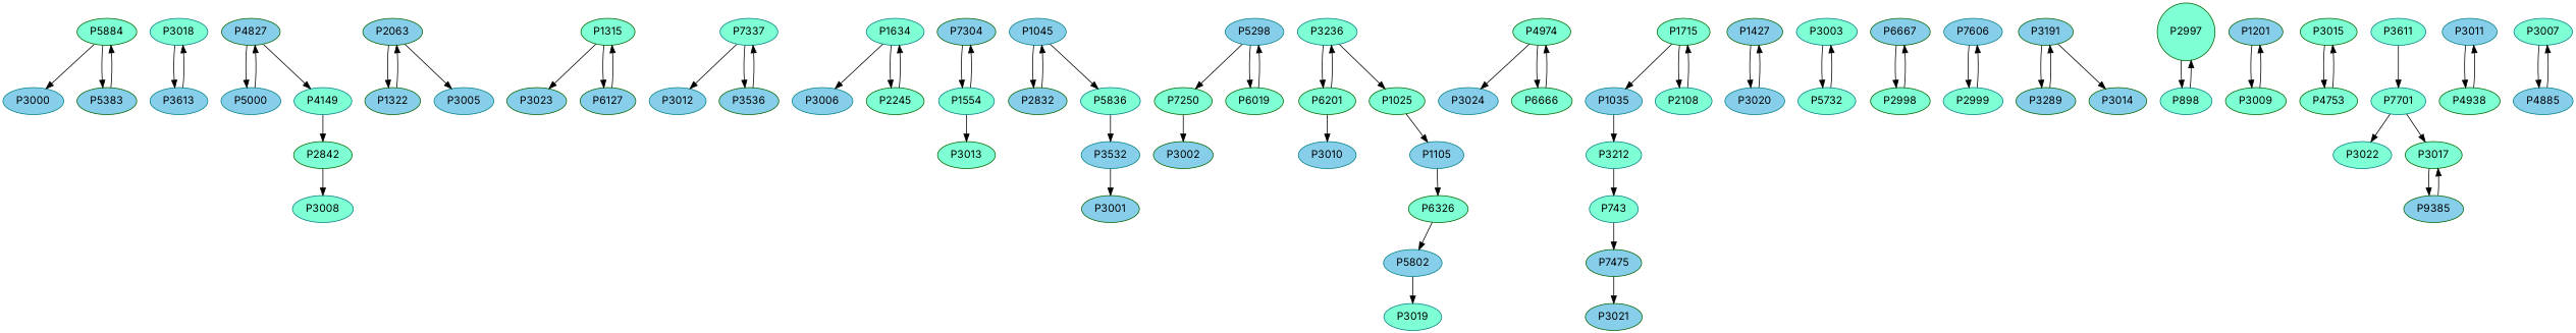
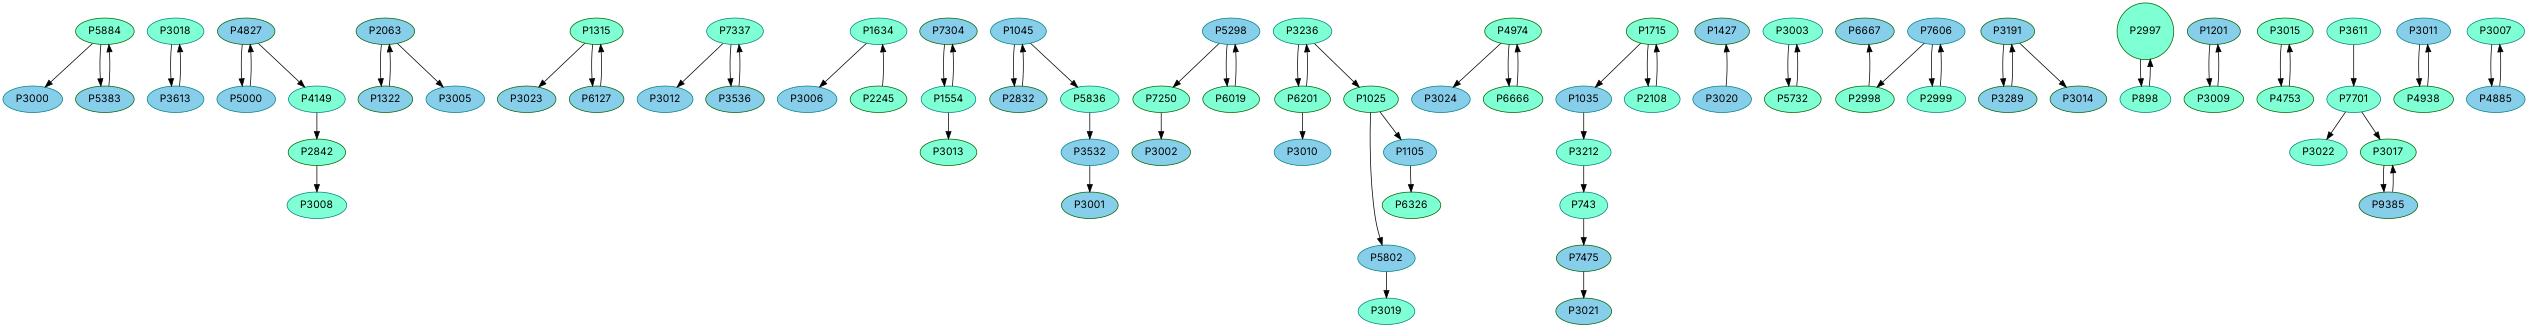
  digraph {
    fontname=Inter
    node [color=darkgreen fillcolor=aquamarine fontname=Inter style=filled]
    edge [fontname=Inter]
    P3000 [color=teal fillcolor=skyblue]
    P5884
    P5383 [fillcolor=skyblue]
    P3018 [color=teal]
    P3613 [color=teal fillcolor=skyblue]
    P4827 [fillcolor=skyblue]
    P5000 [color=teal fillcolor=skyblue]
    P4149 [color=teal]
    P2842
    P2063 [fillcolor=skyblue]
    P1322 [fillcolor=skyblue]
    P3005 [color=teal fillcolor=skyblue]
    P3023 [fillcolor=skyblue]
    P1315
    P6127 [fillcolor=skyblue]
    P7337 [color=teal]
    P3012 [color=teal fillcolor=skyblue]
    P3536 [fillcolor=skyblue]
    P1634 [color=teal]
    P3006 [color=teal fillcolor=skyblue]
    P2245
    P3008 [color=teal]
    P7304 [fillcolor=skyblue]
    P1554 [color=teal]
    P3013
    P1045 [color=teal fillcolor=skyblue]
    P2832 [fillcolor=skyblue]
    P5836 [color=teal]
    P3532 [color=teal fillcolor=skyblue]
    P5298 [color=teal fillcolor=skyblue]
    P7250
    P6019
    P3002 [fillcolor=skyblue]
    P5802 [color=teal fillcolor=skyblue]
    P3019 [color=teal]
    P3236 [color=teal]
    P6201
    P3010 [color=teal fillcolor=skyblue]
    P1025
    P3024 [color=teal fillcolor=skyblue]
    P4974
    P6666
    P3212 [color=teal]
    P743 [color=teal]
    P7475 [fillcolor=skyblue]
    P3021 [fillcolor=skyblue]
    P1427 [fillcolor=skyblue]
    P3020 [color=teal fillcolor=skyblue]
    P3003 [color=teal]
-   P5732 [color=teal]
+   P5732
    P6667 [fillcolor=skyblue]
    P2998
    P7606 [color=teal fillcolor=skyblue]
    P2999 [color=teal]
    P3191 [fillcolor=skyblue]
    P3289 [fillcolor=skyblue]
    P3014 [fillcolor=skyblue]
    P3001 [fillcolor=skyblue]
    P1105 [color=teal fillcolor=skyblue]
    P6326
    P1035 [color=teal fillcolor=skyblue]
    P1715
    P2108 [color=teal]
    P2997 [shape=circle]
    P898 [color=teal]
    P1201 [fillcolor=skyblue]
    P3009
    P3015
    P4753
    P7701 [color=teal]
    P3022 [color=teal]
    P3017
    P3611 [color=teal]
    n74 [fillcolor=skyblue label=P9385]
    P3011 [color=teal fillcolor=skyblue]
    P4938
    P3007 [color=teal]
    P4885 [color=teal fillcolor=skyblue]
    P5884 -> P3000
    P5884 -> P5383
    P5383 -> P5884
    P3018 -> P3613
    P3613 -> P3018
    P4827 -> P5000
    P4827 -> P4149
    P5000 -> P4827
    P4149 -> P2842
    P2842 -> P3008
    P2063 -> P1322
    P2063 -> P3005
    P1322 -> P2063
    P1315 -> P3023
    P1315 -> P6127
    P6127 -> P1315
    P7337 -> P3012
    P7337 -> P3536
    P3536 -> P7337
    P1634 -> P3006
-   P1634 -> P2245
    P2245 -> P1634
    P7304 -> P1554
    P1554 -> P7304
    P1554 -> P3013
    P1045 -> P2832
    P1045 -> P5836
    P2832 -> P1045
    P5836 -> P3532
    P3532 -> P3001
    P5298 -> P7250
    P5298 -> P6019
    P7250 -> P3002
    P6019 -> P5298
    P5802 -> P3019
    P3236 -> P6201
    P3236 -> P1025
    P6201 -> P3236
    P6201 -> P3010
    P1025 -> P1105
    P4974 -> P3024
    P4974 -> P6666
    P6666 -> P4974
    P3212 -> P743
    P743 -> P7475
    P7475 -> P3021
-   P1427 -> P3020
    P3020 -> P1427
    P3003 -> P5732
    P5732 -> P3003
-   P6667 -> P2998
+   P7606 -> P2998
    P2998 -> P6667
    P7606 -> P2999
    P2999 -> P7606
    P3191 -> P3289
    P3191 -> P3014
    P3289 -> P3191
    P1105 -> P6326
-   P6326 -> P5802
+   P1025 -> P5802
    P1035 -> P3212
    P1715 -> P1035
    P1715 -> P2108
    P2108 -> P1715
    P2997 -> P898
    P898 -> P2997
    P1201 -> P3009
    P3009 -> P1201
    P3015 -> P4753
    P4753 -> P3015
    P7701 -> P3022
    P7701 -> P3017
    P3017 -> n74
    P3611 -> P7701
    n74 -> P3017
    P3011 -> P4938
    P4938 -> P3011
    P3007 -> P4885
    P4885 -> P3007
  }
